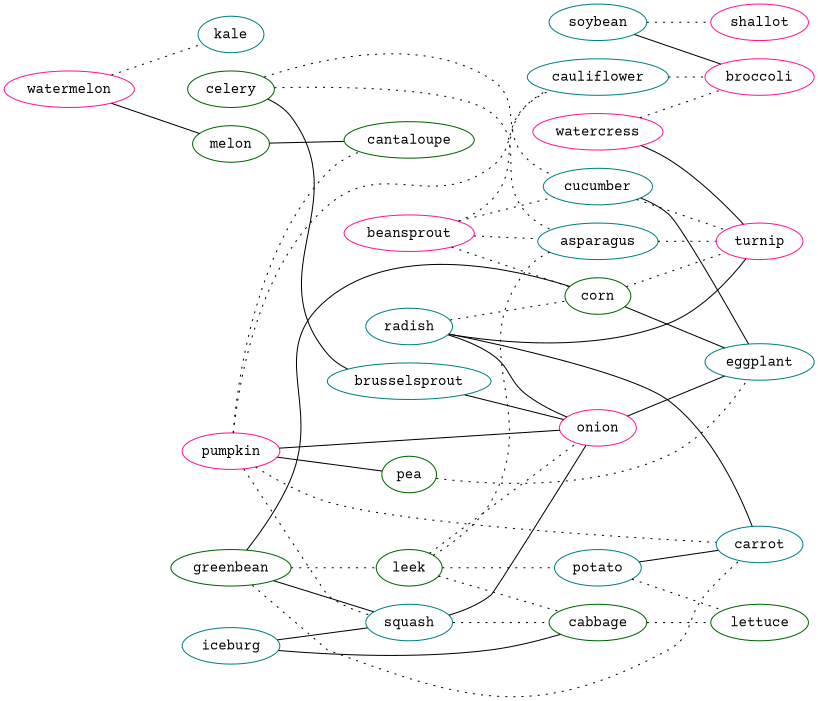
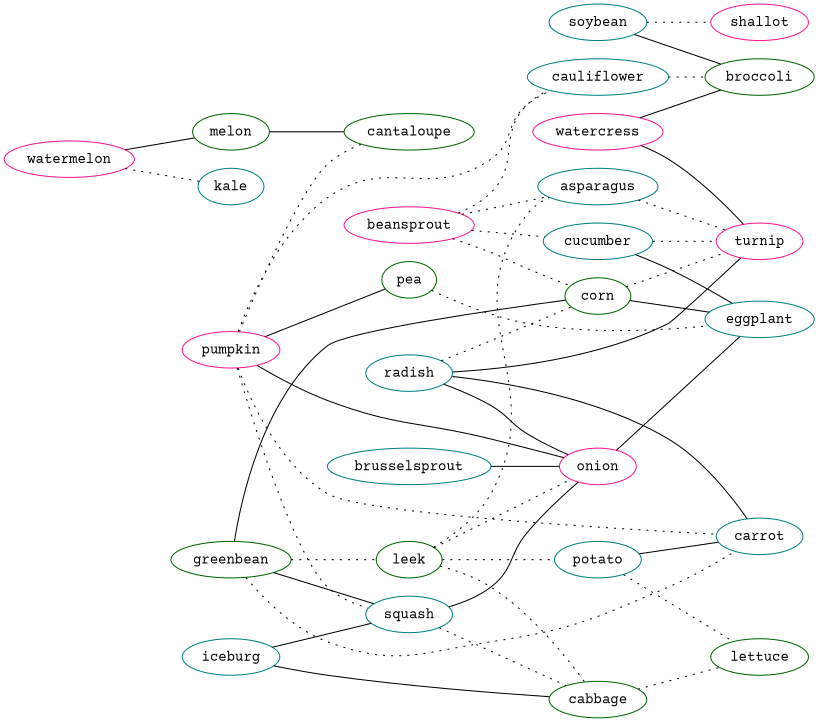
  strict graph {
    fontname="Courier Prime"
    rankdir=LR
    node [color=teal fontname="Courier Prime"]
    edge [fontname="Courier Prime" style=dotted weight=1]
    watermelon [color=deeppink]
    kale
    melon [color=darkgreen]
    cantaloupe [color=darkgreen]
    beansprout [color=deeppink]
    cauliflower
    corn [color=darkgreen]
    cucumber
    asparagus
-   broccoli [color=deeppink]
+   broccoli [color=darkgreen]
    turnip [color=deeppink]
    eggplant
    cabbage [color=darkgreen]
    iceburg
    squash
    greenbean [color=darkgreen]
    leek [color=darkgreen]
    carrot
    lettuce [color=darkgreen]
    shallot [color=deeppink]
    soybean
    radish
    onion [color=deeppink]
    potato
-   celery [color=darkgreen]
    brusselsprout
    pumpkin [color=deeppink]
    pea [color=darkgreen]
    watercress [color=deeppink]
    watermelon -- kale
    watermelon -- melon [style=solid]
    melon -- cantaloupe [style=solid]
    beansprout -- cauliflower
    beansprout -- corn
    beansprout -- cucumber
    beansprout -- asparagus
    cauliflower -- broccoli
    corn -- turnip
    corn -- eggplant [style=solid]
    cucumber -- turnip
    cucumber -- eggplant [style=solid]
    asparagus -- turnip
    cabbage -- lettuce
    iceburg -- cabbage [style=solid]
    iceburg -- squash [style=solid]
    squash -- cabbage
    squash -- onion [style=solid]
    greenbean -- corn [style=solid]
    greenbean -- squash [style=solid]
    greenbean -- leek
    greenbean -- carrot
    leek -- asparagus
    leek -- cabbage
    leek -- onion
    leek -- potato
    soybean -- broccoli [style=solid]
    soybean -- shallot
    radish -- corn
    radish -- turnip [style=solid]
    radish -- carrot [style=solid]
    radish -- onion [style=solid]
    onion -- eggplant [style=solid]
    potato -- carrot [style=solid]
    potato -- lettuce
-   celery -- cucumber
-   celery -- asparagus
-   celery -- brusselsprout [style=solid]
    brusselsprout -- onion [style=solid]
    pumpkin -- cantaloupe
    pumpkin -- cauliflower
    pumpkin -- squash
    pumpkin -- carrot
    pumpkin -- onion [style=solid]
    pumpkin -- pea [style=solid]
    pea -- eggplant
-   watercress -- broccoli
+   watercress -- broccoli [style=solid]
    watercress -- turnip [style=solid]
  }
